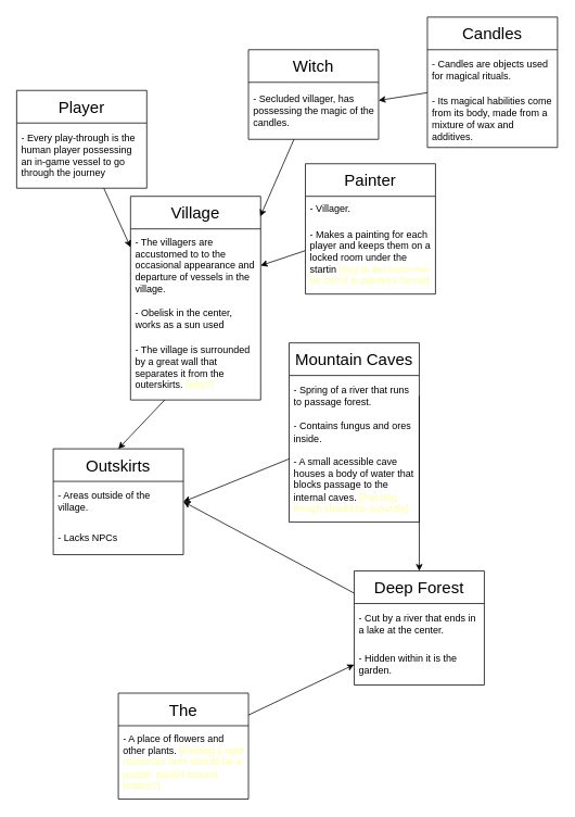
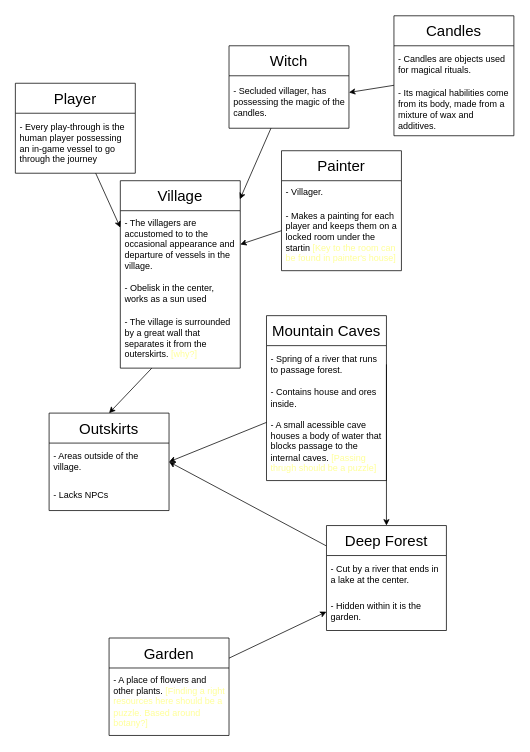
  <mxCell id="0" />
  <mxCell id="1" parent="0" />
  <mxCell id="2" style="edgeStyle=none;html=1;fontSize=20;entryX=0;entryY=0.25;entryDx=0;entryDy=0;entryPerimeter=0;" parent="1" source="3" target="6" edge="1"><mxGeometry relative="1" as="geometry"><mxPoint x="240" y="310" as="targetPoint" /></mxGeometry></mxCell>
  <mxCell id="3" value="&lt;font style=&quot;font-size: 20px;&quot;&gt;Player&lt;/font&gt;" style="swimlane;fontStyle=0;childLayout=stackLayout;horizontal=1;startSize=40;horizontalStack=0;resizeParent=1;resizeParentMax=0;resizeLast=0;collapsible=1;marginBottom=0;whiteSpace=wrap;html=1;strokeWidth=1;fontSize=12;" parent="1" vertex="1"><mxGeometry x="20" y="110" width="160" height="120" as="geometry" /></mxCell>
  <mxCell id="4" value="&lt;div&gt;- Every play-through is the human player possessing an in-game vessel to go through the journey&lt;/div&gt;" style="text;strokeColor=none;fillColor=none;align=left;verticalAlign=middle;spacingLeft=4;spacingRight=4;overflow=hidden;points=[[0,0.5],[1,0.5]];portConstraint=eastwest;rotatable=0;whiteSpace=wrap;html=1;strokeWidth=1;fontSize=12;" parent="3" vertex="1"><mxGeometry y="40" width="160" height="80" as="geometry" /></mxCell>
  <mxCell id="5" value="&lt;font style=&quot;font-size: 20px;&quot;&gt;Village&lt;/font&gt;" style="swimlane;fontStyle=0;childLayout=stackLayout;horizontal=1;startSize=40;horizontalStack=0;resizeParent=1;resizeParentMax=0;resizeLast=0;collapsible=1;marginBottom=0;whiteSpace=wrap;html=1;strokeWidth=1;fontSize=12;" parent="1" vertex="1"><mxGeometry x="160" y="240" width="160" height="250" as="geometry" /></mxCell>
  <mxCell id="6" value="&lt;div&gt;- The villagers are accustomed to to the occasional appearance and departure of vessels in the village.&lt;br&gt;&lt;/div&gt;" style="text;strokeColor=none;fillColor=none;align=left;verticalAlign=middle;spacingLeft=4;spacingRight=4;overflow=hidden;points=[[0,0.5],[1,0.5]];portConstraint=eastwest;rotatable=0;whiteSpace=wrap;html=1;strokeWidth=1;fontSize=12;" parent="5" vertex="1"><mxGeometry y="40" width="160" height="90" as="geometry" /></mxCell>
  <mxCell id="7" value="&lt;div&gt;- Obelisk in the center, works as a sun used&lt;br&gt;&lt;/div&gt;" style="text;strokeColor=none;fillColor=none;align=left;verticalAlign=middle;spacingLeft=4;spacingRight=4;overflow=hidden;points=[[0,0.5],[1,0.5]];portConstraint=eastwest;rotatable=0;whiteSpace=wrap;html=1;strokeWidth=1;fontSize=12;" parent="5" vertex="1"><mxGeometry y="130" width="160" height="40" as="geometry" /></mxCell>
  <mxCell id="8" value="&lt;div&gt;&lt;span style=&quot;background-color: initial;&quot;&gt;- The village is surrounded by a great wall that separates it from the outerskirts. &lt;font color=&quot;#ffff99&quot;&gt;[why?]&lt;/font&gt;&lt;/span&gt;&lt;br&gt;&lt;/div&gt;" style="text;strokeColor=none;fillColor=none;align=left;verticalAlign=middle;spacingLeft=4;spacingRight=4;overflow=hidden;points=[[0,0.5],[1,0.5]];portConstraint=eastwest;rotatable=0;whiteSpace=wrap;html=1;strokeWidth=1;fontSize=12;" parent="5" vertex="1"><mxGeometry y="170" width="160" height="80" as="geometry" /></mxCell>
  <mxCell id="9" style="edgeStyle=none;html=1;entryX=0.997;entryY=0.099;entryDx=0;entryDy=0;entryPerimeter=0;fontSize=20;" parent="1" source="10" target="5" edge="1"><mxGeometry relative="1" as="geometry" /></mxCell>
  <mxCell id="10" value="&lt;font style=&quot;font-size: 20px;&quot;&gt;Witch&lt;/font&gt;" style="swimlane;fontStyle=0;childLayout=stackLayout;horizontal=1;startSize=40;horizontalStack=0;resizeParent=1;resizeParentMax=0;resizeLast=0;collapsible=1;marginBottom=0;whiteSpace=wrap;html=1;strokeWidth=1;fontSize=12;" parent="1" vertex="1"><mxGeometry x="305" y="60" width="160" height="110" as="geometry" /></mxCell>
  <mxCell id="11" value="&lt;div&gt;- Secluded villager, has possessing the magic of the candles.&lt;br&gt;&lt;/div&gt;" style="text;strokeColor=none;fillColor=none;align=left;verticalAlign=middle;spacingLeft=4;spacingRight=4;overflow=hidden;points=[[0,0.5],[1,0.5]];portConstraint=eastwest;rotatable=0;whiteSpace=wrap;html=1;strokeWidth=1;fontSize=12;" parent="10" vertex="1"><mxGeometry y="40" width="160" height="70" as="geometry" /></mxCell>
  <mxCell id="12" style="edgeStyle=none;html=1;fontSize=20;fontColor=#FFFF99;" parent="1" source="13" target="11" edge="1"><mxGeometry relative="1" as="geometry" /></mxCell>
  <mxCell id="13" value="&lt;font style=&quot;font-size: 20px;&quot;&gt;Candles&lt;/font&gt;" style="swimlane;fontStyle=0;childLayout=stackLayout;horizontal=1;startSize=40;horizontalStack=0;resizeParent=1;resizeParentMax=0;resizeLast=0;collapsible=1;marginBottom=0;whiteSpace=wrap;html=1;strokeWidth=1;fontSize=12;" parent="1" vertex="1"><mxGeometry x="525" y="20" width="160" height="160" as="geometry" /></mxCell>
  <mxCell id="14" value="&lt;div&gt;- Candles are objects used for magical rituals.&lt;br&gt;&lt;/div&gt;" style="text;strokeColor=none;fillColor=none;align=left;verticalAlign=middle;spacingLeft=4;spacingRight=4;overflow=hidden;points=[[0,0.5],[1,0.5]];portConstraint=eastwest;rotatable=0;whiteSpace=wrap;html=1;strokeWidth=1;fontSize=12;" parent="13" vertex="1"><mxGeometry y="40" width="160" height="50" as="geometry" /></mxCell>
  <mxCell id="15" value="&lt;div&gt;&lt;span style=&quot;background-color: initial;&quot;&gt;- Its magical habilities come from its body, made from a mixture of wax and additives.&lt;/span&gt;&lt;br&gt;&lt;/div&gt;" style="text;strokeColor=none;fillColor=none;align=left;verticalAlign=middle;spacingLeft=4;spacingRight=4;overflow=hidden;points=[[0,0.5],[1,0.5]];portConstraint=eastwest;rotatable=0;whiteSpace=wrap;html=1;strokeWidth=1;fontSize=12;" parent="13" vertex="1"><mxGeometry y="90" width="160" height="70" as="geometry" /></mxCell>
  <mxCell id="16" value="&lt;font style=&quot;font-size: 20px;&quot;&gt;Outskirts&lt;/font&gt;" style="swimlane;fontStyle=0;childLayout=stackLayout;horizontal=1;startSize=40;horizontalStack=0;resizeParent=1;resizeParentMax=0;resizeLast=0;collapsible=1;marginBottom=0;whiteSpace=wrap;html=1;strokeWidth=1;fontSize=12;" parent="1" vertex="1"><mxGeometry x="65" y="550" width="160" height="130" as="geometry" /></mxCell>
  <mxCell id="17" value="&lt;div&gt;- Areas outside of the village.&lt;/div&gt;" style="text;strokeColor=none;fillColor=none;align=left;verticalAlign=middle;spacingLeft=4;spacingRight=4;overflow=hidden;points=[[0,0.5],[1,0.5]];portConstraint=eastwest;rotatable=0;whiteSpace=wrap;html=1;strokeWidth=1;fontSize=12;" parent="16" vertex="1"><mxGeometry y="40" width="160" height="50" as="geometry" /></mxCell>
  <mxCell id="18" value="&lt;div&gt;&lt;span style=&quot;background-color: initial;&quot;&gt;- Lacks NPCs&lt;/span&gt;&lt;br&gt;&lt;/div&gt;" style="text;strokeColor=none;fillColor=none;align=left;verticalAlign=middle;spacingLeft=4;spacingRight=4;overflow=hidden;points=[[0,0.5],[1,0.5]];portConstraint=eastwest;rotatable=0;whiteSpace=wrap;html=1;strokeWidth=1;fontSize=12;" parent="16" vertex="1"><mxGeometry y="90" width="160" height="40" as="geometry" /></mxCell>
  <mxCell id="19" style="edgeStyle=none;html=1;entryX=0.5;entryY=0;entryDx=0;entryDy=0;fontFamily=Helvetica;fontSize=12;fontColor=default;startSize=40;" parent="1" source="8" target="16" edge="1"><mxGeometry relative="1" as="geometry" /></mxCell>
  <mxCell id="20" style="edgeStyle=none;html=1;entryX=1;entryY=0.5;entryDx=0;entryDy=0;fontFamily=Helvetica;fontSize=12;fontColor=#FFFF99;startSize=40;" parent="1" source="21" target="17" edge="1"><mxGeometry relative="1" as="geometry" /></mxCell>
  <mxCell id="21" value="&lt;font style=&quot;font-size: 20px;&quot;&gt;Mountain Caves&lt;/font&gt;" style="swimlane;fontStyle=0;childLayout=stackLayout;horizontal=1;startSize=40;horizontalStack=0;resizeParent=1;resizeParentMax=0;resizeLast=0;collapsible=1;marginBottom=0;whiteSpace=wrap;html=1;strokeWidth=1;fontSize=12;" parent="1" vertex="1"><mxGeometry x="355" y="420" width="160" height="220" as="geometry" /></mxCell>
  <mxCell id="22" value="&lt;div&gt;- Spring of a river that runs to passage forest.&lt;/div&gt;" style="text;strokeColor=none;fillColor=none;align=left;verticalAlign=middle;spacingLeft=4;spacingRight=4;overflow=hidden;points=[[0,0.5],[1,0.5]];portConstraint=eastwest;rotatable=0;whiteSpace=wrap;html=1;strokeWidth=1;fontSize=12;" parent="21" vertex="1"><mxGeometry y="40" width="160" height="50" as="geometry" /></mxCell>
- <mxCell id="23" value="&lt;div&gt;&lt;div&gt;- Contains fungus and ores inside.&lt;/div&gt;&lt;/div&gt;" style="text;strokeColor=none;fillColor=none;align=left;verticalAlign=middle;spacingLeft=4;spacingRight=4;overflow=hidden;points=[[0,0.5],[1,0.5]];portConstraint=eastwest;rotatable=0;whiteSpace=wrap;html=1;strokeWidth=1;fontSize=12;" parent="21" vertex="1"><mxGeometry y="90" width="160" height="40" as="geometry" /></mxCell>
+ <mxCell id="23" value="&lt;div&gt;&lt;div&gt;- Contains house and ores inside.&lt;/div&gt;&lt;/div&gt;" style="text;strokeColor=none;fillColor=none;align=left;verticalAlign=middle;spacingLeft=4;spacingRight=4;overflow=hidden;points=[[0,0.5],[1,0.5]];portConstraint=eastwest;rotatable=0;whiteSpace=wrap;html=1;strokeWidth=1;fontSize=12;" parent="21" vertex="1"><mxGeometry y="90" width="160" height="40" as="geometry" /></mxCell>
  <mxCell id="24" value="&lt;div&gt;- A small acessible cave houses a body of water that blocks passage to the internal caves. &lt;font color=&quot;#ffff99&quot;&gt;[Passing thrugh should be a puzzle]&lt;/font&gt;&lt;br&gt;&lt;/div&gt;" style="text;strokeColor=none;fillColor=none;align=left;verticalAlign=middle;spacingLeft=4;spacingRight=4;overflow=hidden;points=[[0,0.5],[1,0.5]];portConstraint=eastwest;rotatable=0;whiteSpace=wrap;html=1;strokeWidth=1;fontSize=12;" parent="21" vertex="1"><mxGeometry y="130" width="160" height="90" as="geometry" /></mxCell>
  <mxCell id="25" style="edgeStyle=none;html=1;entryX=1;entryY=0.5;entryDx=0;entryDy=0;fontFamily=Helvetica;fontSize=12;fontColor=default;startSize=40;" parent="1" source="26" target="17" edge="1"><mxGeometry relative="1" as="geometry" /></mxCell>
  <mxCell id="26" value="&lt;font style=&quot;font-size: 20px;&quot;&gt;Deep Forest&lt;/font&gt;" style="swimlane;fontStyle=0;childLayout=stackLayout;horizontal=1;startSize=40;horizontalStack=0;resizeParent=1;resizeParentMax=0;resizeLast=0;collapsible=1;marginBottom=0;whiteSpace=wrap;html=1;strokeWidth=1;fontSize=12;" parent="1" vertex="1"><mxGeometry x="435" y="700" width="160" height="140" as="geometry" /></mxCell>
  <mxCell id="27" value="&lt;div&gt;- Cut by a river that ends in a lake at the center.&lt;/div&gt;" style="text;strokeColor=none;fillColor=none;align=left;verticalAlign=middle;spacingLeft=4;spacingRight=4;overflow=hidden;points=[[0,0.5],[1,0.5]];portConstraint=eastwest;rotatable=0;whiteSpace=wrap;html=1;strokeWidth=1;fontSize=12;" parent="26" vertex="1"><mxGeometry y="40" width="160" height="50" as="geometry" /></mxCell>
  <mxCell id="28" value="&lt;div&gt;- Hidden within it is the garden.&lt;/div&gt;" style="text;strokeColor=none;fillColor=none;align=left;verticalAlign=middle;spacingLeft=4;spacingRight=4;overflow=hidden;points=[[0,0.5],[1,0.5]];portConstraint=eastwest;rotatable=0;whiteSpace=wrap;html=1;strokeWidth=1;fontSize=12;" parent="26" vertex="1"><mxGeometry y="90" width="160" height="50" as="geometry" /></mxCell>
  <mxCell id="29" style="edgeStyle=none;html=1;entryX=0;entryY=0.5;entryDx=0;entryDy=0;fontFamily=Helvetica;fontSize=12;fontColor=default;startSize=40;" parent="1" source="30" target="28" edge="1"><mxGeometry relative="1" as="geometry" /></mxCell>
- <mxCell id="30" value="&lt;font style=&quot;font-size: 20px;&quot;&gt;The&lt;/font&gt;" style="swimlane;fontStyle=0;childLayout=stackLayout;horizontal=1;startSize=40;horizontalStack=0;resizeParent=1;resizeParentMax=0;resizeLast=0;collapsible=1;marginBottom=0;whiteSpace=wrap;html=1;strokeWidth=1;fontSize=12;" parent="1" vertex="1"><mxGeometry x="145" y="850" width="160" height="130" as="geometry" /></mxCell>
+ <mxCell id="30" value="&lt;font style=&quot;font-size: 20px;&quot;&gt;Garden&lt;/font&gt;" style="swimlane;fontStyle=0;childLayout=stackLayout;horizontal=1;startSize=40;horizontalStack=0;resizeParent=1;resizeParentMax=0;resizeLast=0;collapsible=1;marginBottom=0;whiteSpace=wrap;html=1;strokeWidth=1;fontSize=12;" parent="1" vertex="1"><mxGeometry x="145" y="850" width="160" height="130" as="geometry" /></mxCell>
  <mxCell id="31" value="&lt;div&gt;- A place of flowers and other plants. &lt;font color=&quot;#ffff99&quot;&gt;[Finding a right resources here should be a puzzle. Based around botany?]&lt;/font&gt;&lt;/div&gt;" style="text;strokeColor=none;fillColor=none;align=left;verticalAlign=middle;spacingLeft=4;spacingRight=4;overflow=hidden;points=[[0,0.5],[1,0.5]];portConstraint=eastwest;rotatable=0;whiteSpace=wrap;html=1;strokeWidth=1;fontSize=12;" parent="30" vertex="1"><mxGeometry y="40" width="160" height="90" as="geometry" /></mxCell>
  <mxCell id="32" style="edgeStyle=none;html=1;entryX=0.5;entryY=0;entryDx=0;entryDy=0;fontFamily=Helvetica;fontSize=12;fontColor=#FFFF99;startSize=40;exitX=1;exitY=0.5;exitDx=0;exitDy=0;" parent="1" source="22" target="26" edge="1"><mxGeometry relative="1" as="geometry"><mxPoint x="610" y="440" as="sourcePoint" /></mxGeometry></mxCell>
  <mxCell id="33" style="edgeStyle=none;html=1;entryX=1;entryY=0.5;entryDx=0;entryDy=0;" parent="1" source="34" target="6" edge="1"><mxGeometry relative="1" as="geometry" /></mxCell>
  <mxCell id="34" value="&lt;font style=&quot;font-size: 20px;&quot;&gt;Painter&lt;/font&gt;" style="swimlane;fontStyle=0;childLayout=stackLayout;horizontal=1;startSize=40;horizontalStack=0;resizeParent=1;resizeParentMax=0;resizeLast=0;collapsible=1;marginBottom=0;whiteSpace=wrap;html=1;strokeWidth=1;fontSize=12;" parent="1" vertex="1"><mxGeometry x="375" y="200" width="160" height="160" as="geometry" /></mxCell>
  <mxCell id="35" value="&lt;div&gt;- Villager.&lt;/div&gt;" style="text;strokeColor=none;fillColor=none;align=left;verticalAlign=middle;spacingLeft=4;spacingRight=4;overflow=hidden;points=[[0,0.5],[1,0.5]];portConstraint=eastwest;rotatable=0;whiteSpace=wrap;html=1;strokeWidth=1;fontSize=12;" parent="34" vertex="1"><mxGeometry y="40" width="160" height="30" as="geometry" /></mxCell>
  <mxCell id="36" value="&lt;div&gt;&lt;/div&gt;- Makes a painting for each player and keeps them on a locked room under the startin&amp;nbsp;&lt;font color=&quot;#ffff99&quot;&gt;[Key to the room can be found in painter's house]&lt;/font&gt;&lt;span style=&quot;color: rgb(255, 255, 153);&quot;&gt;&lt;br&gt;&lt;/span&gt;" style="text;strokeColor=none;fillColor=none;align=left;verticalAlign=middle;spacingLeft=4;spacingRight=4;overflow=hidden;points=[[0,0.5],[1,0.5]];portConstraint=eastwest;rotatable=0;whiteSpace=wrap;html=1;strokeWidth=1;fontSize=12;" parent="34" vertex="1"><mxGeometry y="70" width="160" height="90" as="geometry" /></mxCell>
